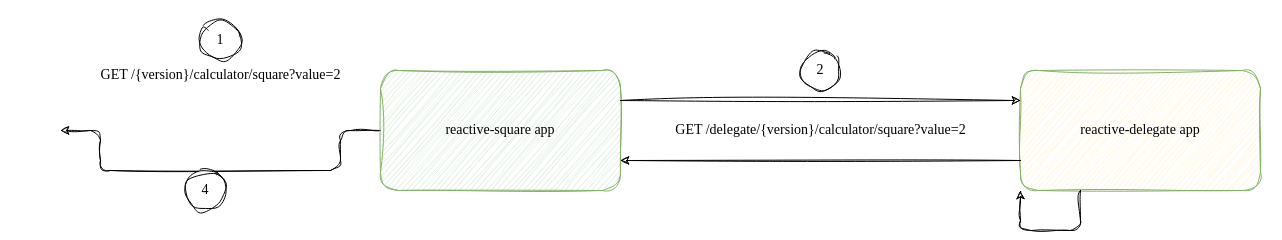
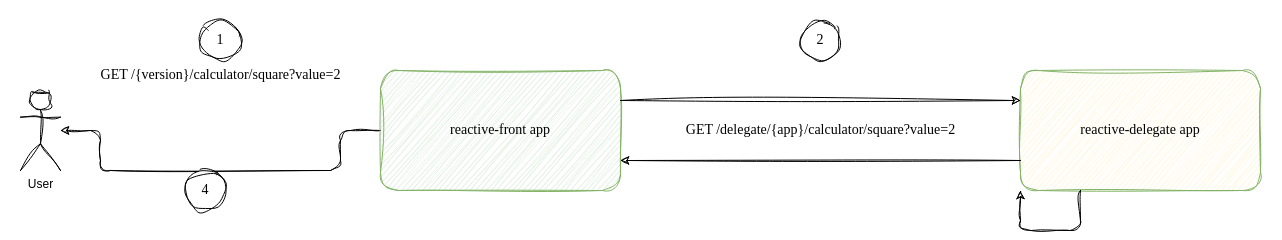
  <mxCell id="0" />
  <mxCell id="1" parent="0" />
  <mxCell id="2" value="" style="group" parent="1" vertex="1" connectable="0"><mxGeometry x="1020" y="70" width="240" height="120" as="geometry" /></mxCell>
  <mxCell id="3" value="reactive-delegate app" style="rounded=1;whiteSpace=wrap;html=1;fontFamily=Comic Sans MS;sketch=1;curveFitting=1;jiggle=2;fontSize=14;fillColor=#fff2cc;strokeColor=#82b366;" parent="2" vertex="1"><mxGeometry width="240" height="120" as="geometry" /></mxCell>
  <mxCell id="4" value="" style="shape=image;verticalLabelPosition=bottom;labelBackgroundColor=default;verticalAlign=top;aspect=fixed;imageAspect=0;image=https://blog.zenika.com/wp-content/uploads/2016/04/spring-boot-logo-1.png;" parent="2" vertex="1"><mxGeometry x="190" y="10" width="40" height="40" as="geometry" /></mxCell>
  <mxCell id="5" style="edgeStyle=orthogonalEdgeStyle;shape=connector;rounded=1;sketch=1;jiggle=2;curveFitting=1;orthogonalLoop=1;jettySize=auto;html=1;exitX=0.25;exitY=1;exitDx=0;exitDy=0;entryX=0;entryY=1;entryDx=0;entryDy=0;strokeColor=default;align=center;verticalAlign=middle;fontFamily=Helvetica;fontSize=11;fontColor=default;labelBackgroundColor=default;endArrow=classic;curved=0;" parent="2" source="3" target="3" edge="1"><mxGeometry relative="1" as="geometry"><Array as="points"><mxPoint x="60" y="160" /><mxPoint y="160" /></Array></mxGeometry></mxCell>
  <mxCell id="6" value="" style="group" parent="1" vertex="1" connectable="0"><mxGeometry x="380" y="70" width="240" height="120" as="geometry" /></mxCell>
  <mxCell id="7" style="edgeStyle=orthogonalEdgeStyle;shape=connector;curved=0;rounded=1;sketch=1;jiggle=2;curveFitting=1;orthogonalLoop=1;jettySize=auto;html=1;exitX=0;exitY=0.5;exitDx=0;exitDy=0;strokeColor=default;align=center;verticalAlign=middle;fontFamily=Helvetica;fontSize=11;fontColor=default;labelBackgroundColor=default;endArrow=classic;" parent="6" source="8" edge="1"><mxGeometry relative="1" as="geometry"><mxPoint x="-320" y="60" as="targetPoint" /><Array as="points"><mxPoint x="-40" y="60" /><mxPoint x="-40" y="100" /><mxPoint x="-280" y="100" /><mxPoint x="-280" y="60" /></Array></mxGeometry></mxCell>
- <mxCell id="8" value="reactive-square app" style="rounded=1;whiteSpace=wrap;html=1;fontFamily=Comic Sans MS;sketch=1;curveFitting=1;jiggle=2;fontSize=14;fillColor=#d5e8d4;strokeColor=#82b366;" parent="6" vertex="1"><mxGeometry width="240" height="120" as="geometry" /></mxCell>
+ <mxCell id="8" value="reactive-front app" style="rounded=1;whiteSpace=wrap;html=1;fontFamily=Comic Sans MS;sketch=1;curveFitting=1;jiggle=2;fontSize=14;fillColor=#d5e8d4;strokeColor=#82b366;" parent="6" vertex="1"><mxGeometry width="240" height="120" as="geometry" /></mxCell>
  <mxCell id="9" value="" style="shape=image;verticalLabelPosition=bottom;labelBackgroundColor=default;verticalAlign=top;aspect=fixed;imageAspect=0;image=https://blog.zenika.com/wp-content/uploads/2016/04/spring-boot-logo-1.png;" parent="6" vertex="1"><mxGeometry x="190" y="10" width="40" height="40" as="geometry" /></mxCell>
+ <mxCell id="10" value="User" style="shape=umlActor;verticalLabelPosition=bottom;verticalAlign=top;html=1;outlineConnect=0;sketch=1;curveFitting=1;jiggle=2;" parent="1" vertex="1"><mxGeometry x="20" y="90" width="40" height="80" as="geometry" /></mxCell>
  <mxCell id="11" value="GET /{version}/calculator/square?value=2" style="text;html=1;align=center;verticalAlign=middle;resizable=0;points=[];autosize=1;strokeColor=none;fillColor=none;fontFamily=Comic Sans MS;fontSize=14;fontColor=default;labelBackgroundColor=default;" parent="1" vertex="1"><mxGeometry x="70" y="60" width="300" height="30" as="geometry" /></mxCell>
- <mxCell id="12" value="GET /delegate/{version}/calculator/square?value=2" style="text;html=1;align=center;verticalAlign=middle;resizable=0;points=[];autosize=1;strokeColor=none;fillColor=none;fontFamily=Comic Sans MS;fontSize=14;fontColor=default;labelBackgroundColor=default;" parent="1" vertex="1"><mxGeometry x="640" y="115" width="360" height="30" as="geometry" /></mxCell>
+ <mxCell id="12" value="GET /delegate/{app}/calculator/square?value=2" style="text;html=1;align=center;verticalAlign=middle;resizable=0;points=[];autosize=1;strokeColor=none;fillColor=none;fontFamily=Comic Sans MS;fontSize=14;fontColor=default;labelBackgroundColor=default;" parent="1" vertex="1"><mxGeometry x="640" y="115" width="360" height="30" as="geometry" /></mxCell>
  <mxCell id="13" style="edgeStyle=orthogonalEdgeStyle;shape=connector;rounded=0;sketch=1;jiggle=2;curveFitting=1;orthogonalLoop=1;jettySize=auto;html=1;exitX=1;exitY=0.25;exitDx=0;exitDy=0;entryX=0;entryY=0.25;entryDx=0;entryDy=0;strokeColor=default;align=center;verticalAlign=middle;fontFamily=Helvetica;fontSize=11;fontColor=default;labelBackgroundColor=default;endArrow=classic;" parent="1" source="8" target="3" edge="1"><mxGeometry relative="1" as="geometry" /></mxCell>
  <mxCell id="14" style="edgeStyle=orthogonalEdgeStyle;shape=connector;rounded=0;sketch=1;jiggle=2;curveFitting=1;orthogonalLoop=1;jettySize=auto;html=1;exitX=0;exitY=0.75;exitDx=0;exitDy=0;entryX=1;entryY=0.75;entryDx=0;entryDy=0;strokeColor=default;align=center;verticalAlign=middle;fontFamily=Helvetica;fontSize=11;fontColor=default;labelBackgroundColor=default;endArrow=classic;" parent="1" source="3" target="8" edge="1"><mxGeometry relative="1" as="geometry" /></mxCell>
  <mxCell id="15" value="1" style="ellipse;whiteSpace=wrap;html=1;aspect=fixed;fontFamily=Comic Sans MS;fontSize=14;fontColor=default;labelBackgroundColor=default;sketch=1;curveFitting=1;jiggle=2;" parent="1" vertex="1"><mxGeometry x="200" y="20" width="40" height="40" as="geometry" /></mxCell>
- <mxCell id="16" value="2" style="ellipse;whiteSpace=wrap;html=1;aspect=fixed;fontFamily=Comic Sans MS;fontSize=14;fontColor=default;labelBackgroundColor=default;sketch=1;curveFitting=1;jiggle=2;" parent="1" vertex="1"><mxGeometry x="800" y="50" width="40" height="40" as="geometry" /></mxCell>
+ <mxCell id="16" value="2" style="ellipse;whiteSpace=wrap;html=1;aspect=fixed;fontFamily=Comic Sans MS;fontSize=14;fontColor=default;labelBackgroundColor=default;sketch=1;curveFitting=1;jiggle=2;" parent="1" vertex="1"><mxGeometry x="800" y="20" width="40" height="40" as="geometry" /></mxCell>
  <mxCell id="17" value="4" style="ellipse;whiteSpace=wrap;html=1;aspect=fixed;fontFamily=Comic Sans MS;fontSize=14;fontColor=default;labelBackgroundColor=default;sketch=1;curveFitting=1;jiggle=2;" parent="1" vertex="1"><mxGeometry x="185" y="170" width="40" height="40" as="geometry" /></mxCell>
